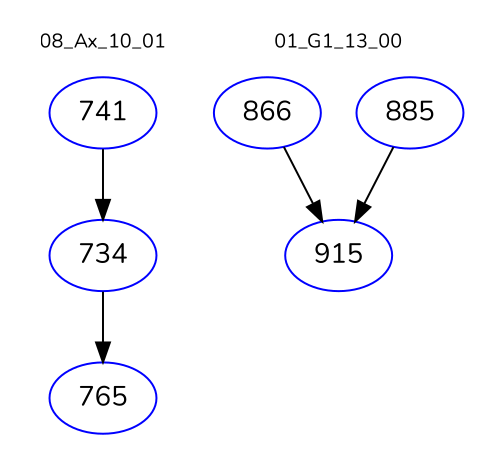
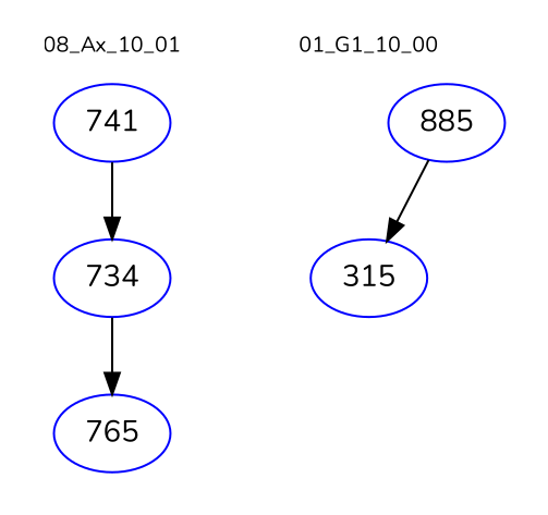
  digraph {
    fontname=Nunito
    node [color=blue fontname=Nunito]
    edge [color=black fontname=Nunito]
    n1 [label=741]
    n2 [label=734]
    n3 [label=765]
    n4 [label=885]
-   n5 [label=866]
-   n6 [label=915]
+   n6 [label=315]
    subgraph cluster_1 {
      color=white
      fontsize=10
      label="08_Ax_10_01"
      n1
      n2
      n3
    }
    subgraph cluster_2 {
      color=white
      fontsize=10
-     label="01_G1_13_00"
+     label="01_G1_10_00"
      n4
-     n5
      n6
    }
    n1 -> n2
    n2 -> n3
    n4 -> n6
-   n5 -> n6
  }
